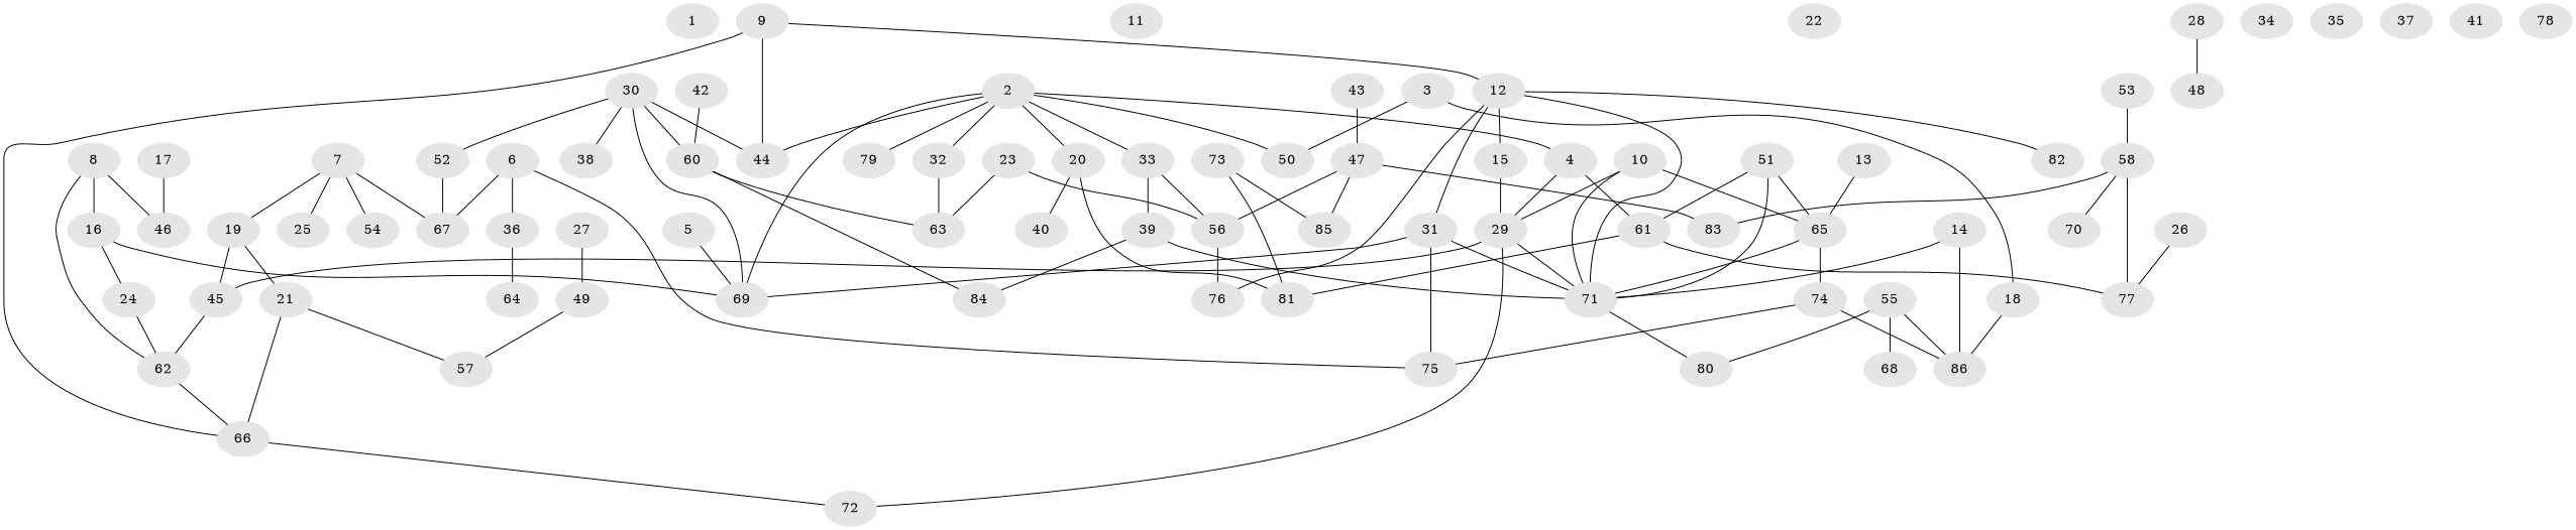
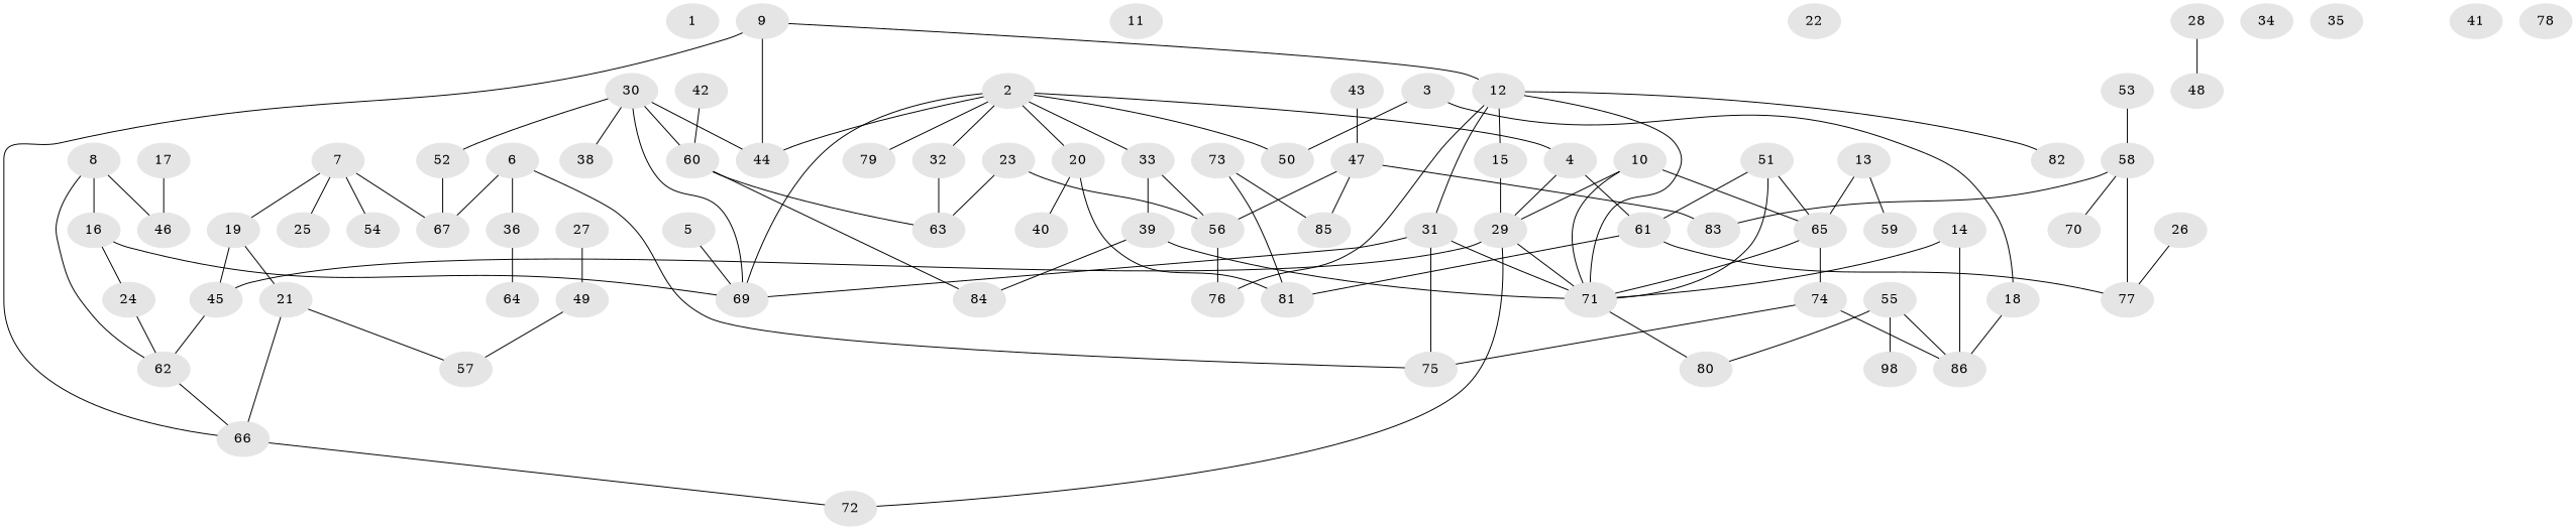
  graph {
    node [color=gray90 style=filled]
    1
    2
    4
    20
    32
    33
    44
    50
    69
    79
    29
    61
    40
    81
    63
    56
    39
    3
    18
    86
    71
    45
    72
    77
    5
    6
    36
    67
    75
    64
    7
    19
    25
    54
    21
    8
    16
    46
    62
    24
    66
    9
    12
    15
    31
    76
    82
    10
    65
    74
    11
    80
    13
+   59
    14
    17
    57
    22
    23
    26
    27
    49
    28
    48
    30
    38
    52
    60
    84
    34
    35
-   37
    41
    42
    43
    47
    83
    85
    51
    53
    58
    70
    55
-   68
+   68 [label=98]
    73
    78
    2 -- 4
    2 -- 20
    2 -- 32
    2 -- 33
    2 -- 44
    2 -- 50
    2 -- 69
    2 -- 79
    4 -- 29
    4 -- 61
    20 -- 40
    20 -- 81
    32 -- 63
    33 -- 56
    33 -- 39
    29 -- 71
    29 -- 45
    29 -- 72
    61 -- 81
    61 -- 77
    56 -- 76
    39 -- 71
    39 -- 84
    3 -- 50
    3 -- 18
    18 -- 86
    71 -- 80
    45 -- 62
    5 -- 69
    6 -- 36
    6 -- 67
    6 -- 75
    36 -- 64
    7 -- 67
    7 -- 19
    7 -- 25
    7 -- 54
    19 -- 45
    19 -- 21
    21 -- 66
    21 -- 57
    8 -- 16
    8 -- 46
    8 -- 62
    16 -- 69
    16 -- 24
    62 -- 66
    24 -- 62
    66 -- 72
    9 -- 44
    9 -- 66
    9 -- 12
    12 -- 71
    12 -- 15
    12 -- 31
    12 -- 76
    12 -- 82
    15 -- 29
    31 -- 69
    31 -- 71
    31 -- 75
    10 -- 29
    10 -- 71
    10 -- 65
    65 -- 71
    65 -- 74
    74 -- 86
    74 -- 75
    13 -- 65
+   13 -- 59
    14 -- 86
    14 -- 71
    17 -- 46
    23 -- 63
    23 -- 56
    26 -- 77
    27 -- 49
    49 -- 57
    28 -- 48
    30 -- 44
    30 -- 69
    30 -- 38
    30 -- 52
    30 -- 60
    52 -- 67
    60 -- 63
    60 -- 84
    42 -- 60
    43 -- 47
    47 -- 56
    47 -- 83
    47 -- 85
    51 -- 61
    51 -- 71
    51 -- 65
    53 -- 58
    58 -- 77
    58 -- 83
    58 -- 70
    55 -- 86
    55 -- 80
    55 -- 68
    73 -- 81
    73 -- 85
  }
